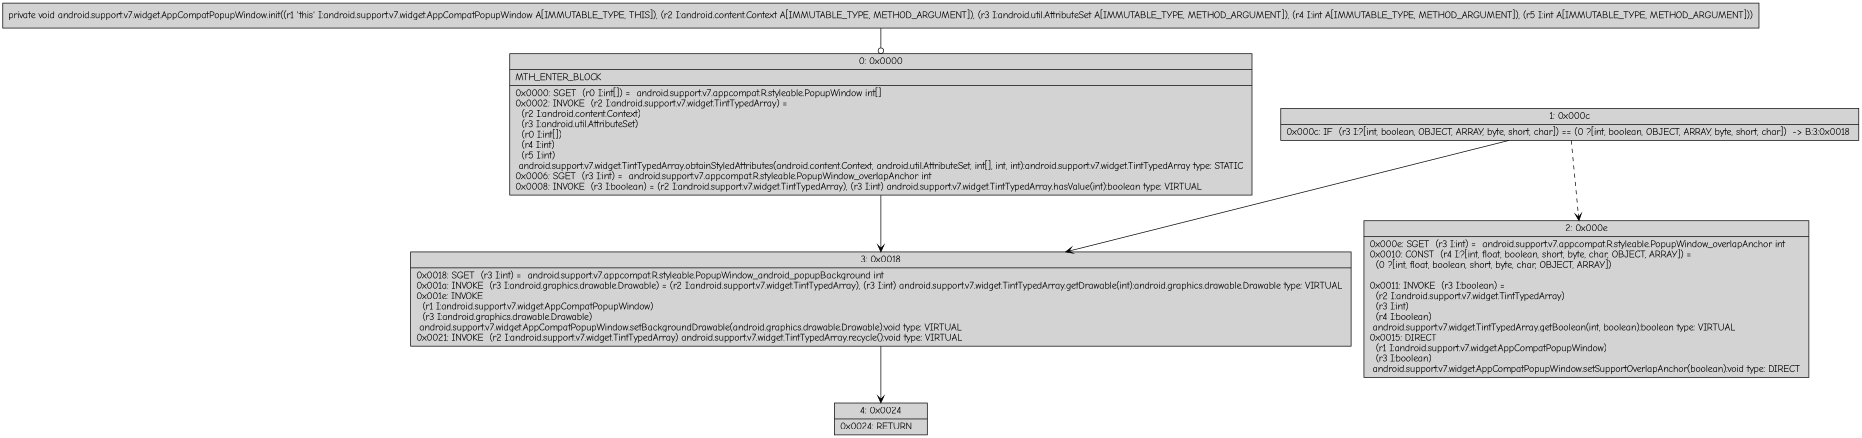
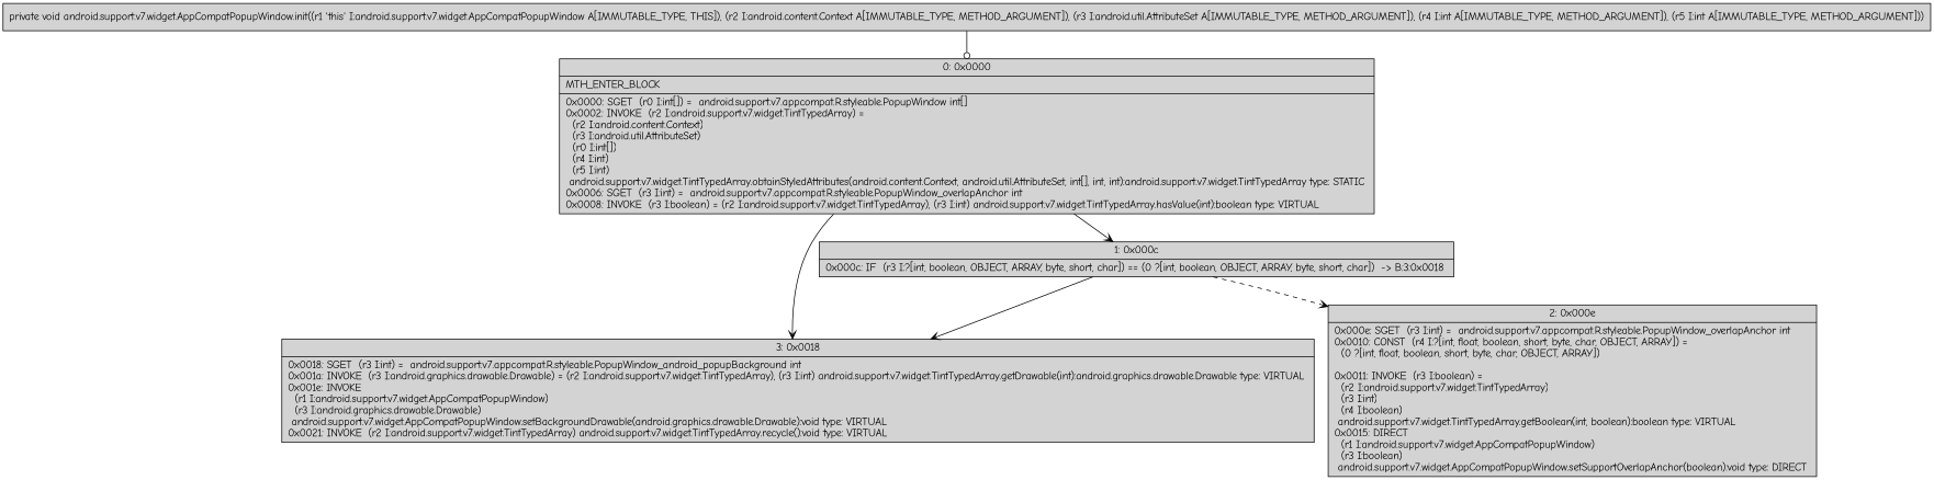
  digraph {
    fontname="Comic Neue"
    node [fillcolor=lightgrey fontname="Comic Neue" shape=record style=filled]
    edge [arrowhead=vee fontname="Comic Neue"]
    n1 [label="{0\:\ 0x0000|MTH_ENTER_BLOCK\l|0x0000: SGET  (r0 I:int[]) =  android.support.v7.appcompat.R.styleable.PopupWindow int[] \l0x0002: INVOKE  (r2 I:android.support.v7.widget.TintTypedArray) = \l  (r2 I:android.content.Context)\l  (r3 I:android.util.AttributeSet)\l  (r0 I:int[])\l  (r4 I:int)\l  (r5 I:int)\l android.support.v7.widget.TintTypedArray.obtainStyledAttributes(android.content.Context, android.util.AttributeSet, int[], int, int):android.support.v7.widget.TintTypedArray type: STATIC \l0x0006: SGET  (r3 I:int) =  android.support.v7.appcompat.R.styleable.PopupWindow_overlapAnchor int \l0x0008: INVOKE  (r3 I:boolean) = (r2 I:android.support.v7.widget.TintTypedArray), (r3 I:int) android.support.v7.widget.TintTypedArray.hasValue(int):boolean type: VIRTUAL \l}"]
    n2 [label="{1\:\ 0x000c|0x000c: IF  (r3 I:?[int, boolean, OBJECT, ARRAY, byte, short, char]) == (0 ?[int, boolean, OBJECT, ARRAY, byte, short, char])  \-\> B:3:0x0018 \l}"]
    n3 [label="{3\:\ 0x0018|0x0018: SGET  (r3 I:int) =  android.support.v7.appcompat.R.styleable.PopupWindow_android_popupBackground int \l0x001a: INVOKE  (r3 I:android.graphics.drawable.Drawable) = (r2 I:android.support.v7.widget.TintTypedArray), (r3 I:int) android.support.v7.widget.TintTypedArray.getDrawable(int):android.graphics.drawable.Drawable type: VIRTUAL \l0x001e: INVOKE  \l  (r1 I:android.support.v7.widget.AppCompatPopupWindow)\l  (r3 I:android.graphics.drawable.Drawable)\l android.support.v7.widget.AppCompatPopupWindow.setBackgroundDrawable(android.graphics.drawable.Drawable):void type: VIRTUAL \l0x0021: INVOKE  (r2 I:android.support.v7.widget.TintTypedArray) android.support.v7.widget.TintTypedArray.recycle():void type: VIRTUAL \l}"]
    n4 [label="{2\:\ 0x000e|0x000e: SGET  (r3 I:int) =  android.support.v7.appcompat.R.styleable.PopupWindow_overlapAnchor int \l0x0010: CONST  (r4 I:?[int, float, boolean, short, byte, char, OBJECT, ARRAY]) = \l  (0 ?[int, float, boolean, short, byte, char, OBJECT, ARRAY])\l \l0x0011: INVOKE  (r3 I:boolean) = \l  (r2 I:android.support.v7.widget.TintTypedArray)\l  (r3 I:int)\l  (r4 I:boolean)\l android.support.v7.widget.TintTypedArray.getBoolean(int, boolean):boolean type: VIRTUAL \l0x0015: DIRECT  \l  (r1 I:android.support.v7.widget.AppCompatPopupWindow)\l  (r3 I:boolean)\l android.support.v7.widget.AppCompatPopupWindow.setSupportOverlapAnchor(boolean):void type: DIRECT \l}"]
-   n5 [label="{4\:\ 0x0024|0x0024: RETURN   \l}"]
    n6 [label="{private void android.support.v7.widget.AppCompatPopupWindow.init((r1 'this' I:android.support.v7.widget.AppCompatPopupWindow A[IMMUTABLE_TYPE, THIS]), (r2 I:android.content.Context A[IMMUTABLE_TYPE, METHOD_ARGUMENT]), (r3 I:android.util.AttributeSet A[IMMUTABLE_TYPE, METHOD_ARGUMENT]), (r4 I:int A[IMMUTABLE_TYPE, METHOD_ARGUMENT]), (r5 I:int A[IMMUTABLE_TYPE, METHOD_ARGUMENT])) }"]
+   n1 -> n2
    n1 -> n3
    n2 -> n3
    n2 -> n4 [style=dashed]
-   n3 -> n5
    n6 -> n1 [arrowhead=odot]
  }
